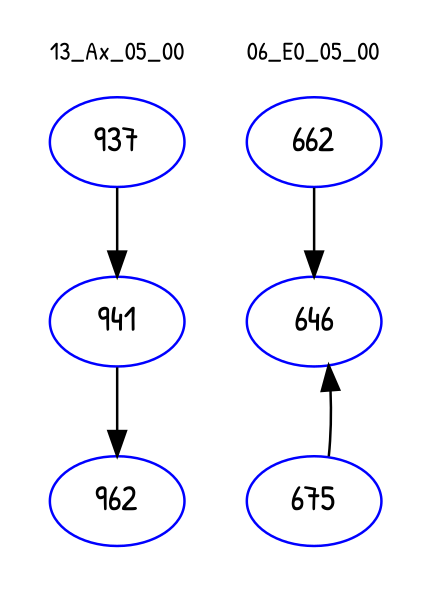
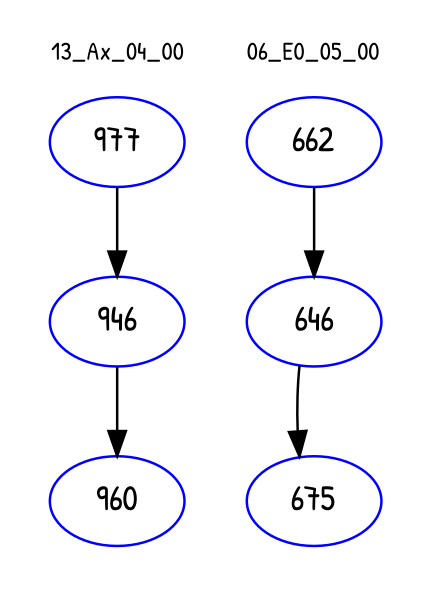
  digraph {
    fontname="Patrick Hand"
    node [color=blue fontname="Patrick Hand"]
    edge [color=black fontname="Patrick Hand"]
-   n1 [label=937]
-   n2 [label=941]
-   n3 [label=962]
+   n1 [label=977]
+   n2 [label=946]
+   n3 [label=960]
    n4 [label=662]
    n5 [label=646]
    n6 [label=675]
    subgraph cluster_1 {
      color=white
      fontsize=10
-     label="13_Ax_05_00"
+     label="13_Ax_04_00"
      n1
      n2
      n3
    }
    subgraph cluster_2 {
      color=white
      fontsize=10
      label="06_E0_05_00"
      n4
      n5
      n6
    }
    n1 -> n2
    n2 -> n3
    n4 -> n5
-   n6 -> n5
+   n5 -> n6
  }
